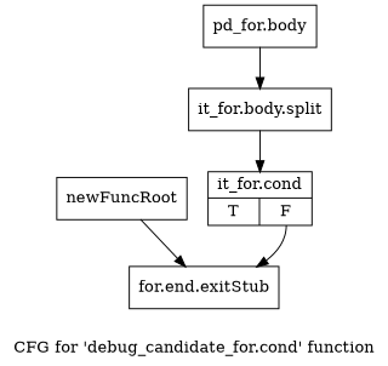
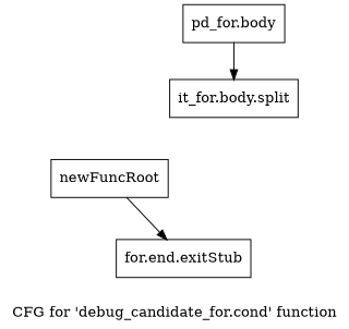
  digraph {
    label="CFG for 'debug_candidate_for.cond' function"
    node [shape=record]
    n1 [label="{newFuncRoot}"]
    n2 [label="{for.end.exitStub}"]
-   n3 [label="{it_for.cond|{<s0>T|<s1>F}}"]
    n4 [label="{pd_for.body}"]
    n5 [label="{it_for.body.split}"]
    n1 -> n2
-   n3 -> n2 [tailport=s1]
    n4 -> n5
-   n5 -> n3
  }
